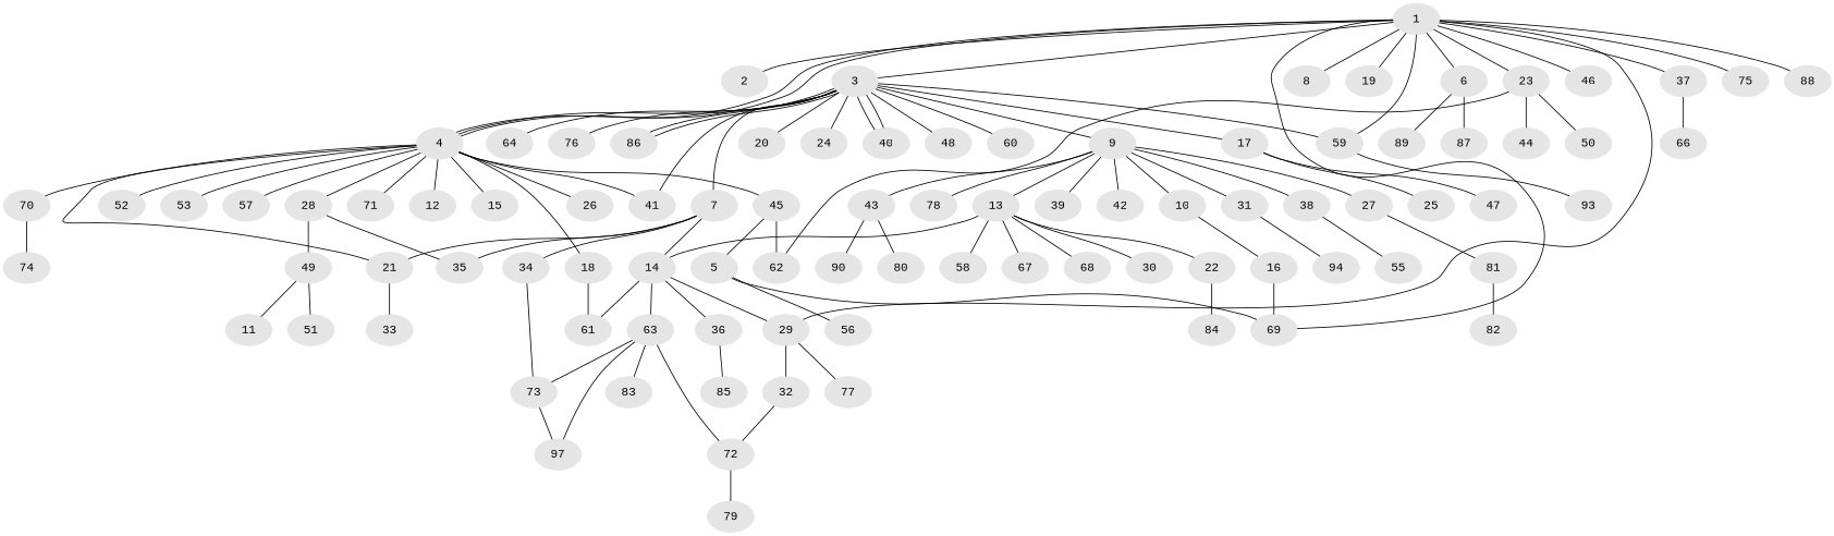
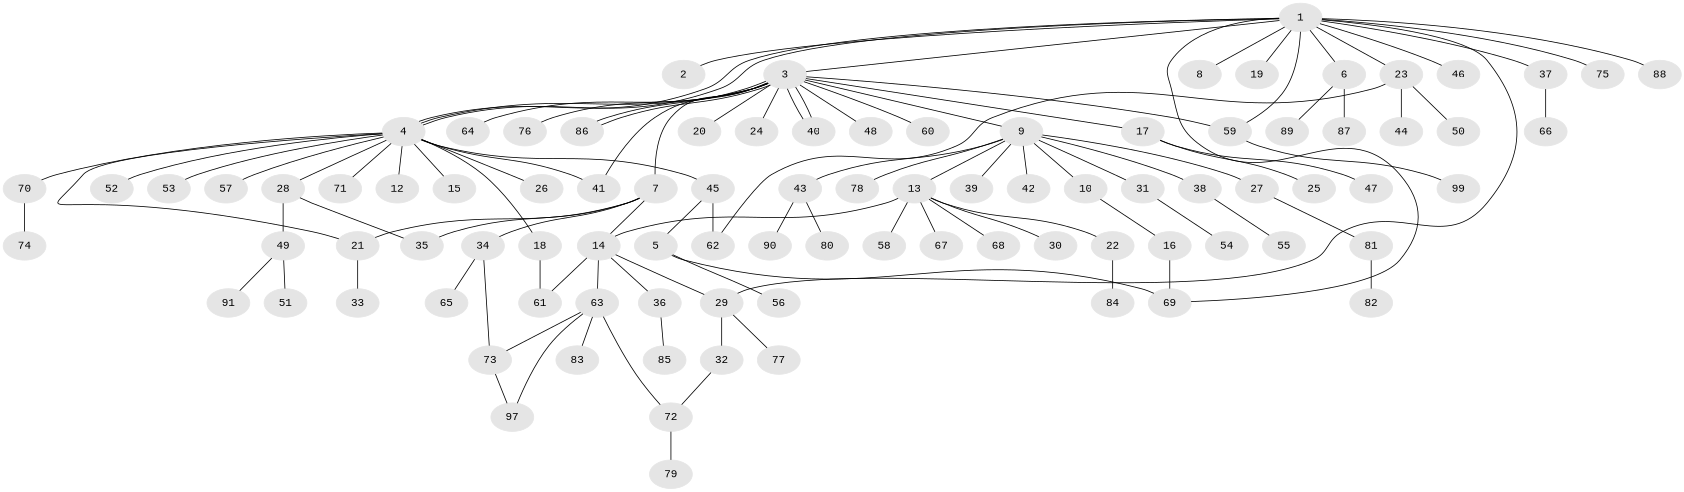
  graph {
    fontname="Liberation Mono"
    node [color=gray90 fontname="Liberation Mono" style=filled]
    edge [fontname="Liberation Mono"]
    1
    2
    3
    4
    6
    8
    19
    23
    29
    37
    46
    59
    69
    75
    88
    7
    9
    17
    20
    24
    40
    41
    48
    60
    64
    76
    86
    12
    15
    18
    21
    26
    28
    45
    52
    53
    57
    70
    71
    87
    89
    62
    44
    50
    32
    77
    66
-   93
+   93 [label=99]
    14
    34
    35
    10
    13
    27
    31
    38
    39
    42
    43
    78
    25
    47
    5
    56
    61
    33
    49
    74
    36
    63
+   65
    73
    16
    22
    30
    58
    67
    68
    81
-   54 [label=94]
+   54
    55
    80
    90
    84
    85
    72
    83
    n88 [label=97]
    82
    51
-   91 [label=11]
+   91
    79
    1 -- 2
    1 -- 3
    1 -- 4
    1 -- 4
    1 -- 6
    1 -- 8
    1 -- 19
    1 -- 23
    1 -- 29
    1 -- 37
    1 -- 46
    1 -- 59
    1 -- 69
    1 -- 75
    1 -- 88
    3 -- 4
    3 -- 59
    3 -- 7
    3 -- 9
    3 -- 17
    3 -- 20
    3 -- 24
    3 -- 40
    3 -- 40
    3 -- 41
    3 -- 48
    3 -- 60
    3 -- 64
    3 -- 76
    3 -- 86
    3 -- 86
    4 -- 41
    4 -- 12
    4 -- 15
    4 -- 18
    4 -- 21
    4 -- 26
    4 -- 28
    4 -- 45
    4 -- 52
    4 -- 53
    4 -- 57
    4 -- 70
    4 -- 71
    6 -- 87
    6 -- 89
    23 -- 62
    23 -- 44
    23 -- 50
    29 -- 32
    29 -- 77
    37 -- 66
    59 -- 93
    7 -- 21
    7 -- 14
    7 -- 34
    7 -- 35
    9 -- 10
    9 -- 13
    9 -- 27
    9 -- 31
    9 -- 38
    9 -- 39
    9 -- 42
    9 -- 43
    9 -- 78
    17 -- 25
    17 -- 47
    18 -- 61
    21 -- 33
    28 -- 35
    28 -- 49
    45 -- 62
    45 -- 5
    70 -- 74
    32 -- 72
    14 -- 29
    14 -- 61
    14 -- 36
    14 -- 63
+   34 -- 65
    34 -- 73
    10 -- 16
    13 -- 14
    13 -- 22
    13 -- 30
    13 -- 58
    13 -- 67
    13 -- 68
    27 -- 81
    31 -- 54
    38 -- 55
    43 -- 80
    43 -- 90
    5 -- 69
    5 -- 56
    49 -- 51
    49 -- 91
    36 -- 85
    63 -- 73
    63 -- 72
    63 -- 83
    63 -- n88
    73 -- n88
    16 -- 69
    22 -- 84
    81 -- 82
    72 -- 79
  }
